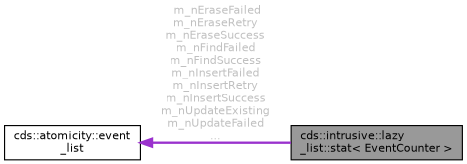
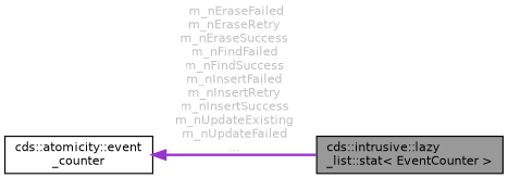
  digraph {
    rankdir=LR
    node [color=black fontname=Helvetica fontsize=10 shape=box style=filled]
    n1 [fillcolor=grey60 fontcolor=black height=0.2 label="cds::intrusive::lazy\l_list::stat\< EventCounter \>" width=0.4]
-   n2 [fillcolor=white height=0.2 label="cds::atomicity::event\l_list" width=0.4]
+   n2 [fillcolor=white height=0.2 label="cds::atomicity::event\l_counter" width=0.4]
    n2 -> n1 [color=darkorchid3 dir=back fontcolor=grey fontname=Helvetica fontsize=10 label=" m_nEraseFailed\nm_nEraseRetry\nm_nEraseSuccess\nm_nFindFailed\nm_nFindSuccess\nm_nInsertFailed\nm_nInsertRetry\nm_nInsertSuccess\nm_nUpdateExisting\nm_nUpdateFailed\n..." labelfontname=Helvetica labelfontsize=10 style=bold]
  }
